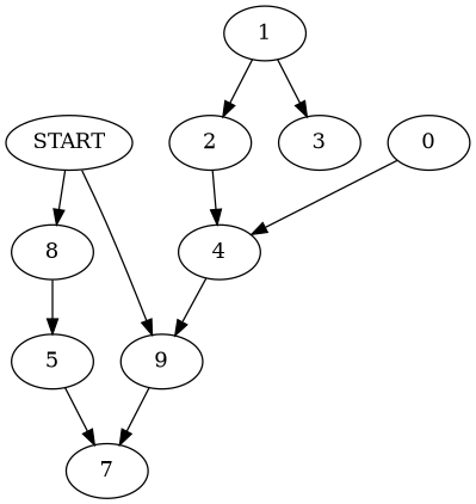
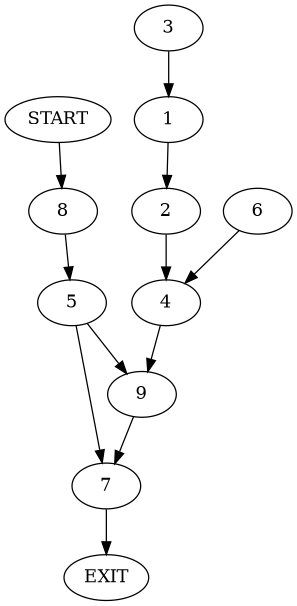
  digraph {
    n1 [label=START]
    8
    9
    1
    2
    3
-   6 [label=0]
+   6
    4
    5
    7
+   n11 [label=EXIT]
    n1 -> 8
-   n1 -> 9
+   5 -> 9
    8 -> 5
    9 -> 7
    1 -> 2
-   1 -> 3
+   3 -> 1
    2 -> 4
    6 -> 4
    4 -> 9
    5 -> 7
+   7 -> n11
  }
